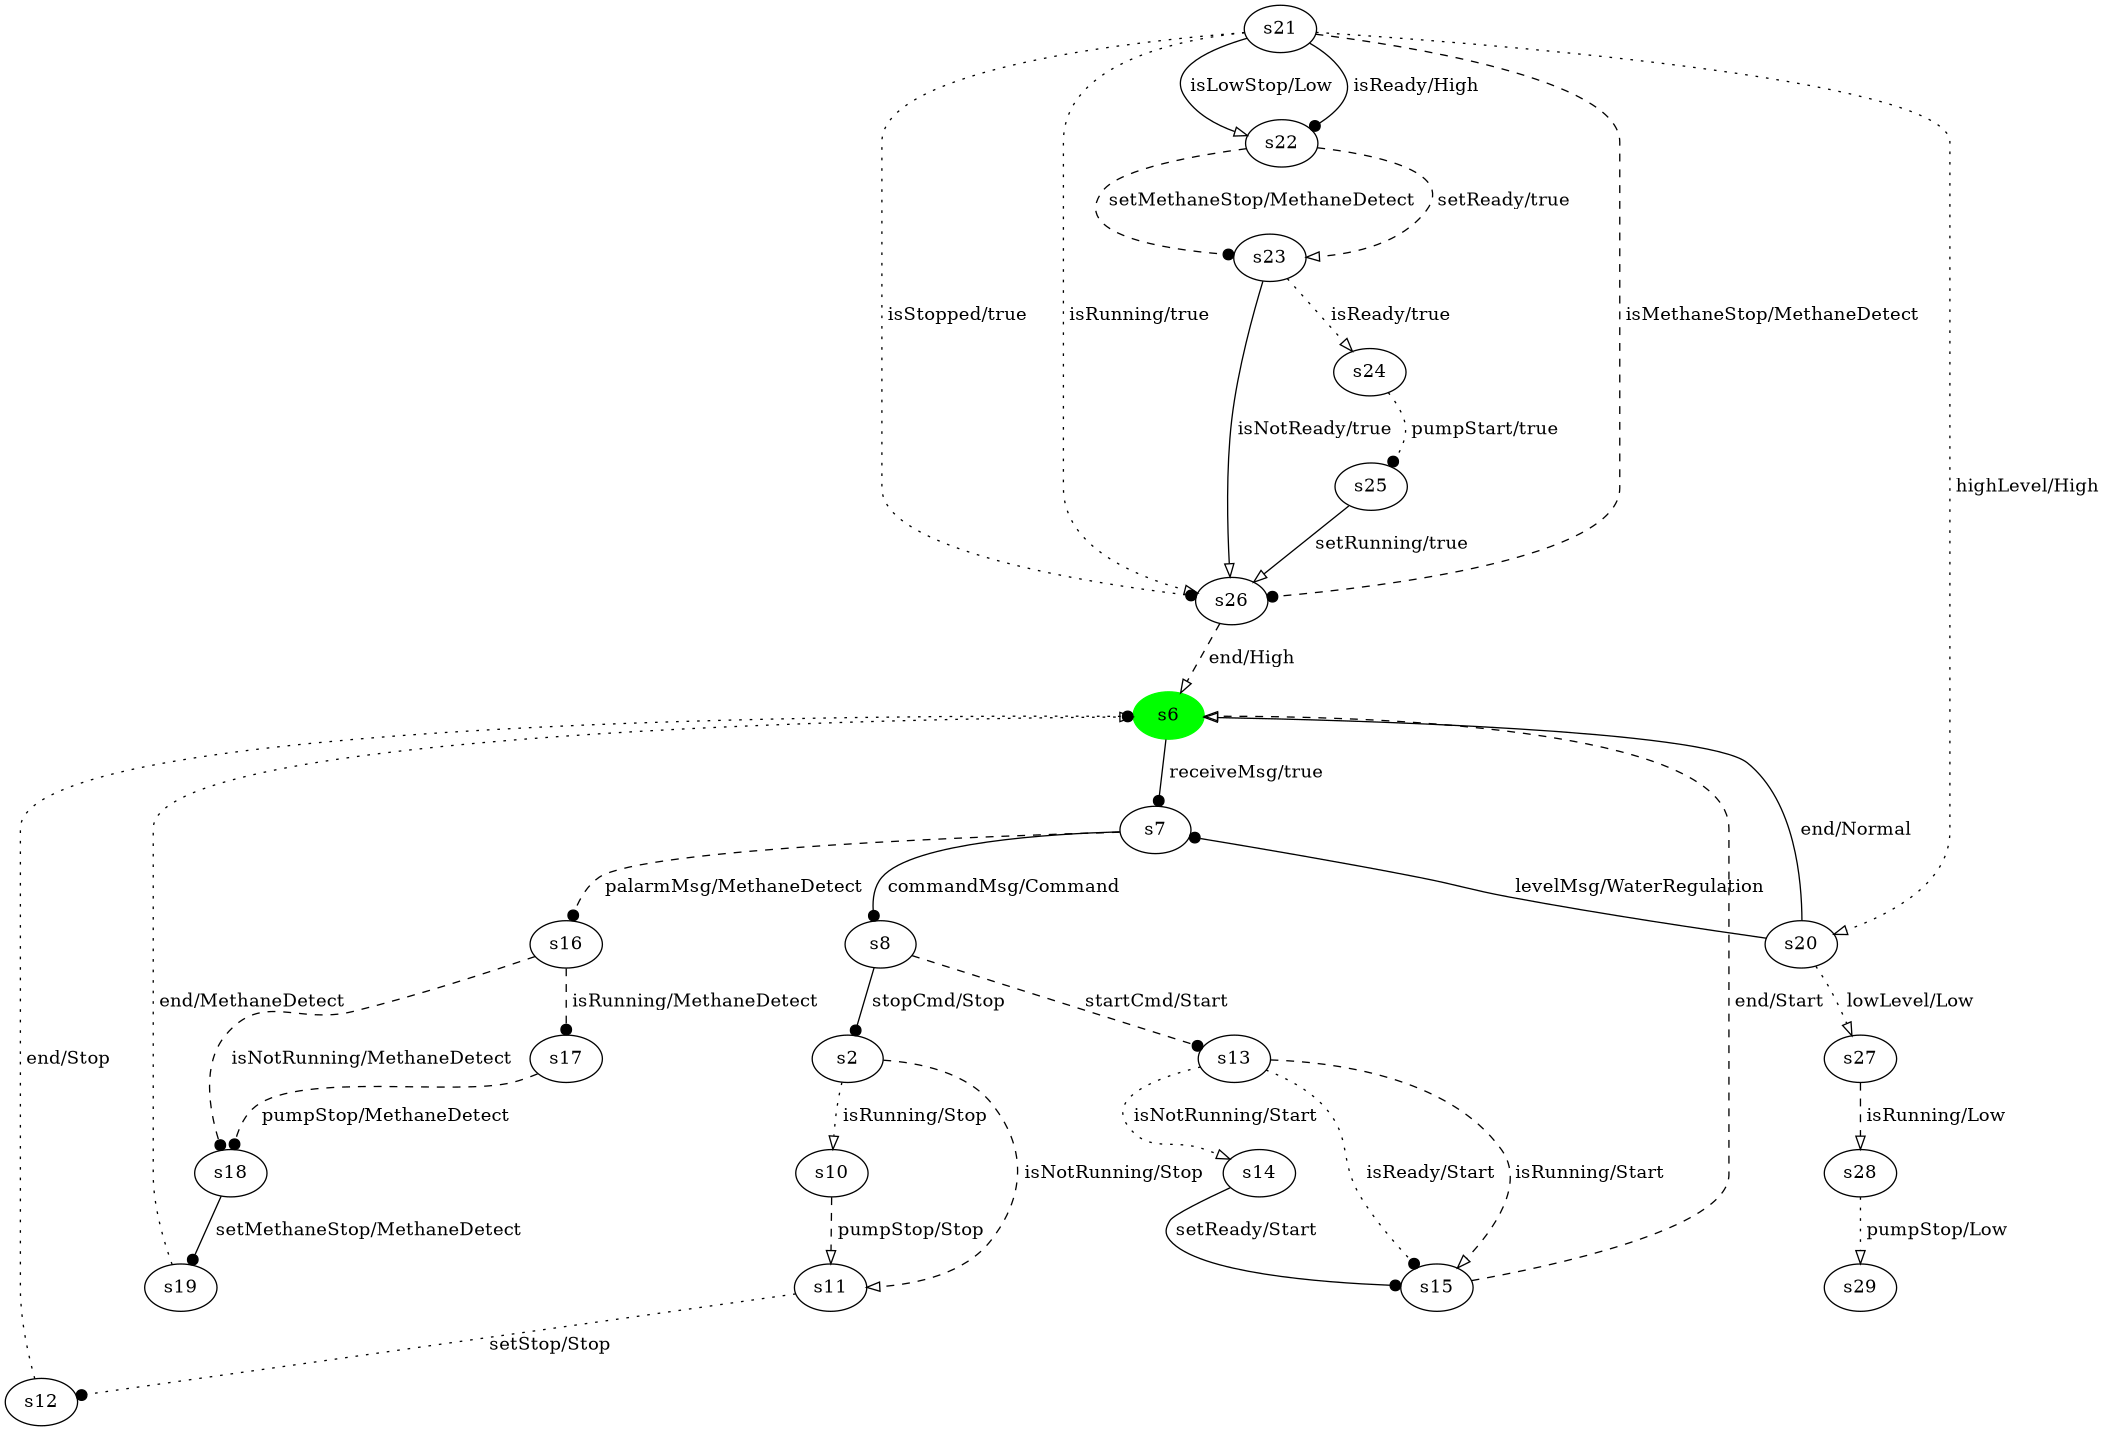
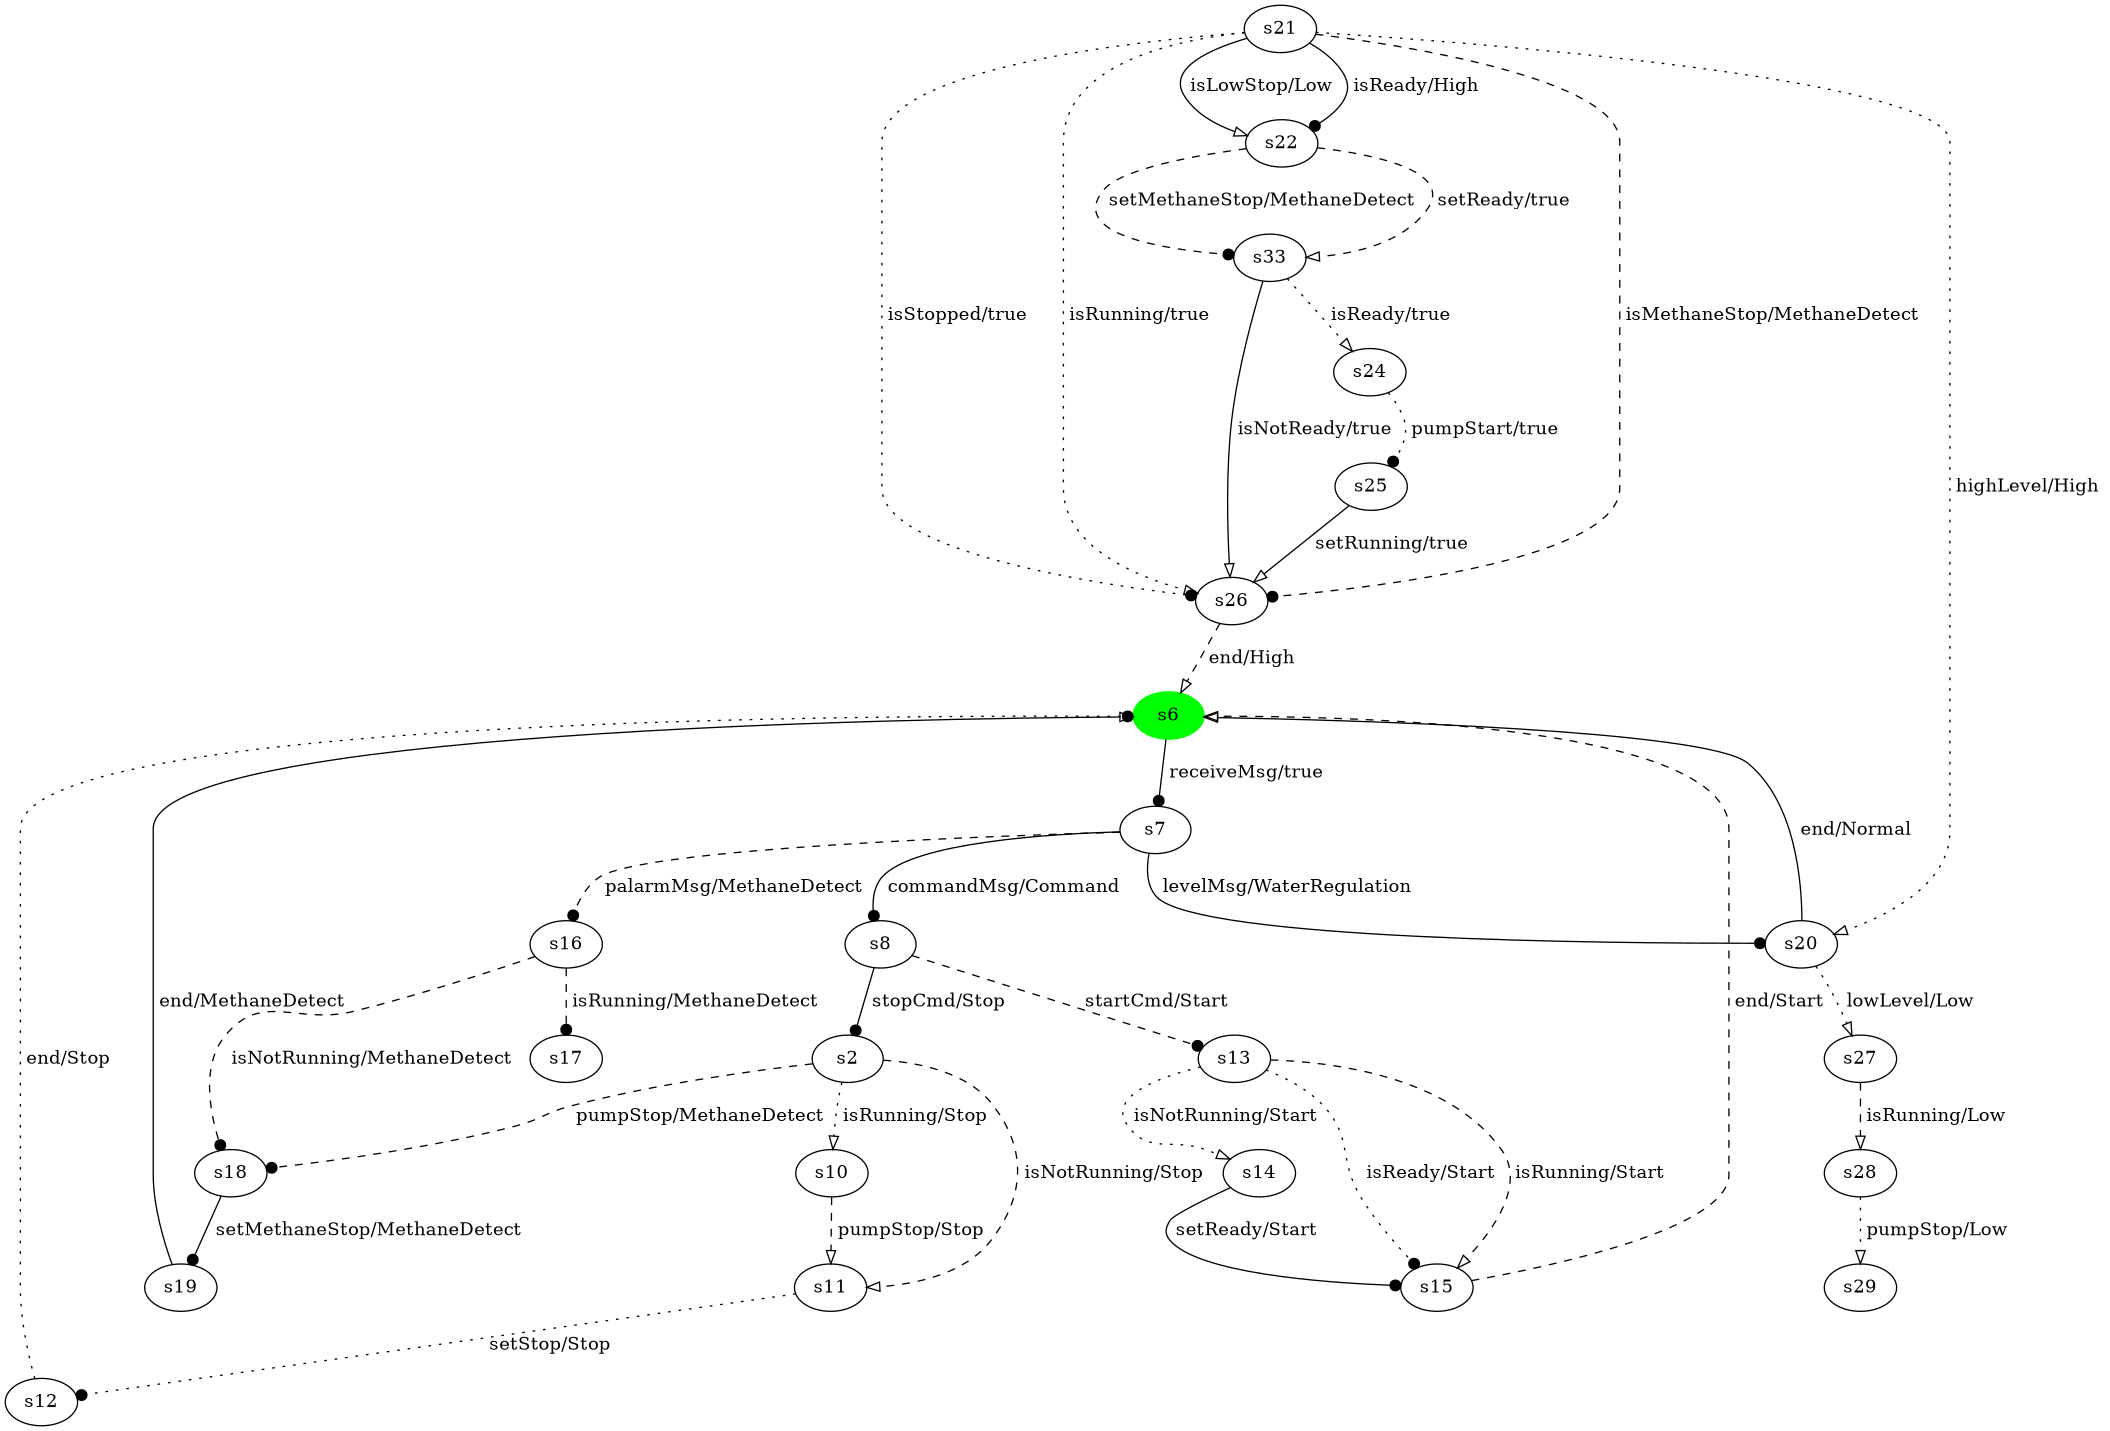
  digraph {
    rankdir=TB
    edge [arrowhead=dot style=dashed]
    n1 [color=green label=s6 style=filled]
    n2 [label=s7]
    n3 [label=s16]
    n4 [label=s8]
    n5 [label=s20]
    n6 [label=s11]
    n7 [label=s12]
    n8 [label=s10]
    n9 [label=s13]
    n10 [label=s14]
    n11 [label=s15]
    n12 [label=s17]
    n13 [label=s18]
    n14 [label=s19]
    n15 [label=s2]
    n16 [label=s27]
    n17 [label=s21]
    n18 [label=s22]
    n19 [label=s26]
    n20 [label=s28]
-   n21 [label=s23]
+   n21 [label=s33]
    n22 [label=s29]
    n23 [label=s24]
    n24 [label=s25]
    n1 -> n2 [label=" receiveMsg/true " style=solid]
    n2 -> n3 [label=" palarmMsg/MethaneDetect "]
    n2 -> n4 [label=" commandMsg/Command " style=solid]
-   n5 -> n2 [label=" levelMsg/WaterRegulation " style=solid]
+   n2 -> n5 [label=" levelMsg/WaterRegulation " style=solid]
    n3 -> n12 [label=" isRunning/MethaneDetect "]
    n3 -> n13 [label=" isNotRunning/MethaneDetect "]
    n4 -> n9 [label=" startCmd/Start "]
    n4 -> n15 [label=" stopCmd/Stop " style=solid]
    n5 -> n1 [arrowhead=onormal label=" end/Normal " style=solid]
    n5 -> n16 [arrowhead=onormal label=" lowLevel/Low " style=dotted]
    n6 -> n7 [label=" setStop/Stop " style=dotted]
    n7 -> n1 [label=" end/Stop " style=dotted]
    n8 -> n6 [arrowhead=onormal label=" pumpStop/Stop "]
    n9 -> n10 [arrowhead=onormal label=" isNotRunning/Start " style=dotted]
    n9 -> n11 [label=" isReady/Start " style=dotted]
    n9 -> n11 [arrowhead=onormal label=" isRunning/Start "]
    n10 -> n11 [label=" setReady/Start " style=solid]
    n11 -> n1 [arrowhead=onormal label=" end/Start "]
-   n12 -> n13 [label=" pumpStop/MethaneDetect "]
+   n15 -> n13 [label=" pumpStop/MethaneDetect "]
    n13 -> n14 [label=" setMethaneStop/MethaneDetect " style=solid]
-   n14 -> n1 [arrowhead=onormal label=" end/MethaneDetect " style=dotted]
+   n14 -> n1 [arrowhead=onormal label=" end/MethaneDetect " style=solid]
    n15 -> n6 [arrowhead=onormal label=" isNotRunning/Stop "]
    n15 -> n8 [arrowhead=onormal label=" isRunning/Stop " style=dotted]
    n16 -> n20 [arrowhead=onormal label=" isRunning/Low "]
    n17 -> n5 [arrowhead=onormal label=" highLevel/High " style=dotted]
    n17 -> n18 [label=" isReady/High " style=solid]
    n17 -> n18 [arrowhead=onormal label=" isLowStop/Low " style=solid]
    n17 -> n19 [label=" isMethaneStop/MethaneDetect "]
    n17 -> n19 [label=" isStopped/true " style=dotted]
    n17 -> n19 [arrowhead=onormal label=" isRunning/true " style=dotted]
    n18 -> n21 [arrowhead=onormal label=" setReady/true "]
    n18 -> n21 [label=" setMethaneStop/MethaneDetect "]
    n19 -> n1 [arrowhead=onormal label=" end/High "]
    n20 -> n22 [arrowhead=onormal label=" pumpStop/Low " style=dotted]
    n21 -> n19 [arrowhead=onormal label=" isNotReady/true " style=solid]
    n21 -> n23 [arrowhead=onormal label=" isReady/true " style=dotted]
    n23 -> n24 [label=" pumpStart/true " style=dotted]
    n24 -> n19 [arrowhead=onormal label=" setRunning/true " style=solid]
  }
